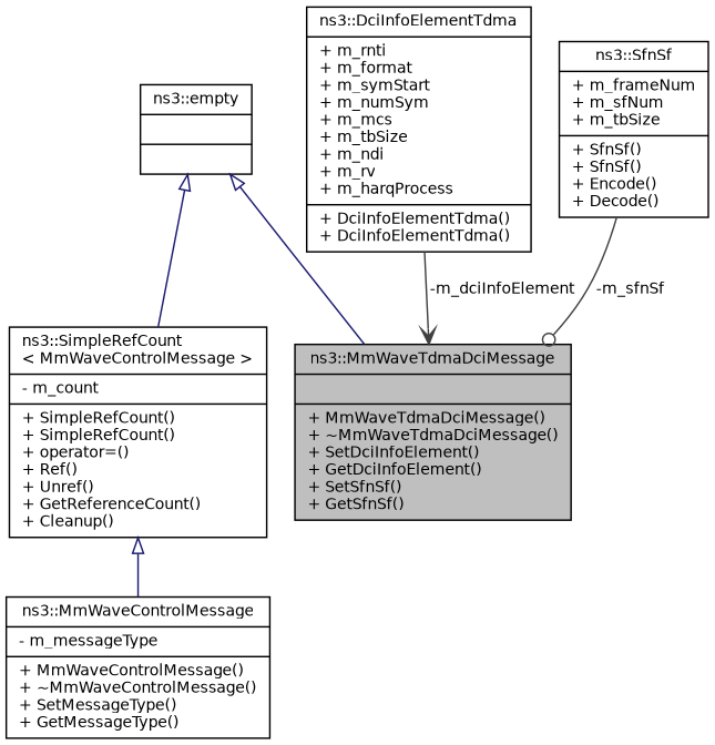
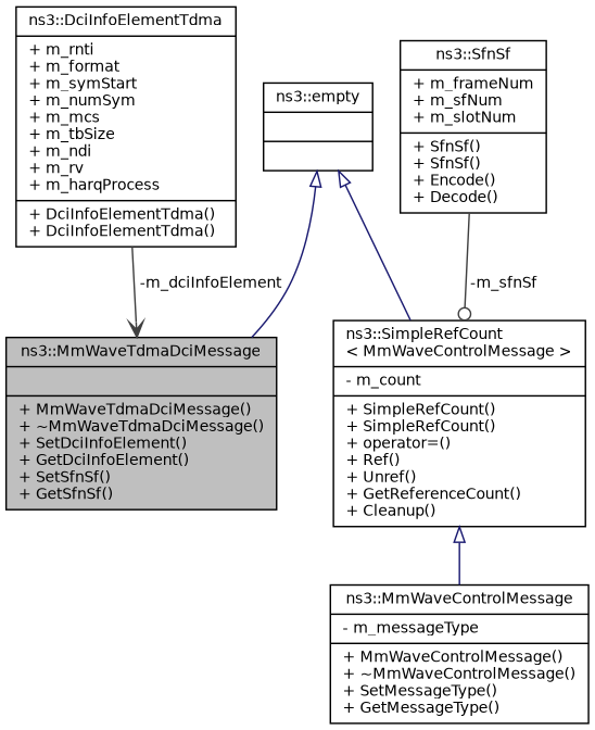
  digraph {
    node [color=black fillcolor=white fontname=Helvetica fontsize=10 shape=record style=filled]
    edge [arrowtail=onormal color=midnightblue dir=back fontname=Helvetica fontsize=10 labelfontname=Helvetica labelfontsize=10 style=solid]
    n1 [fillcolor=grey75 fontcolor=black height=0.2 label="{ns3::MmWaveTdmaDciMessage\n||+ MmWaveTdmaDciMessage()\l+ ~MmWaveTdmaDciMessage()\l+ SetDciInfoElement()\l+ GetDciInfoElement()\l+ SetSfnSf()\l+ GetSfnSf()\l}" width=0.4]
    n2 [height=0.2 label="{ns3::MmWaveControlMessage\n|- m_messageType\l|+ MmWaveControlMessage()\l+ ~MmWaveControlMessage()\l+ SetMessageType()\l+ GetMessageType()\l}" width=0.4]
    n3 [height=0.2 label="{ns3::SimpleRefCount\l\< MmWaveControlMessage \>\n|- m_count\l|+ SimpleRefCount()\l+ SimpleRefCount()\l+ operator=()\l+ Ref()\l+ Unref()\l+ GetReferenceCount()\l+ Cleanup()\l}" width=0.4]
    n4 [height=0.2 label="{ns3::empty\n||}" width=0.4]
    n5 [height=0.2 label="{ns3::DciInfoElementTdma\n|+ m_rnti\l+ m_format\l+ m_symStart\l+ m_numSym\l+ m_mcs\l+ m_tbSize\l+ m_ndi\l+ m_rv\l+ m_harqProcess\l|+ DciInfoElementTdma()\l+ DciInfoElementTdma()\l}" width=0.4]
-   n6 [height=0.2 label="{ns3::SfnSf\n|+ m_frameNum\l+ m_sfNum\l+ m_tbSize\l|+ SfnSf()\l+ SfnSf()\l+ Encode()\l+ Decode()\l}" width=0.4]
+   n6 [height=0.2 label="{ns3::SfnSf\n|+ m_frameNum\l+ m_sfNum\l+ m_slotNum\l|+ SfnSf()\l+ SfnSf()\l+ Encode()\l+ Decode()\l}" width=0.4]
    n3 -> n2
    n4 -> n1
    n4 -> n3
    n5 -> n1 [arrowhead=vee color=grey25 label=" -m_dciInfoElement" arrowtail="" dir=""]
-   n6 -> n1 [arrowhead=odot color=grey25 label=" -m_sfnSf" arrowtail="" dir=""]
+   n6 -> n3 [arrowhead=odot color=grey25 label=" -m_sfnSf" arrowtail="" dir=""]
  }
